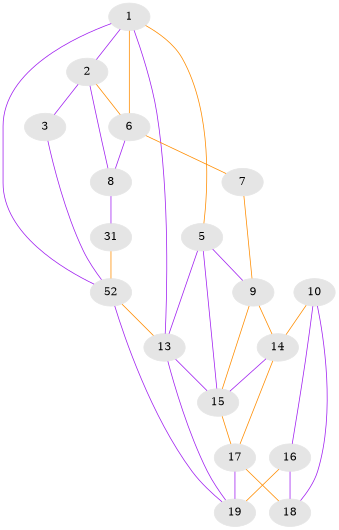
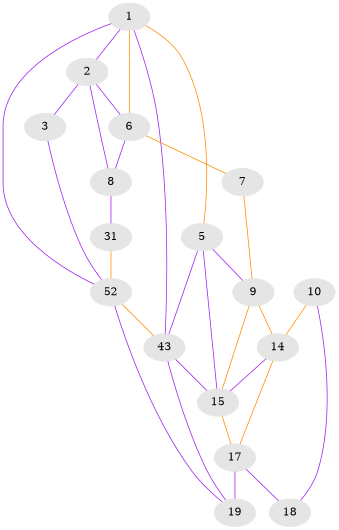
  graph {
    node [color=gray90 style=filled]
    edge [color=purple weight=1.0]
    1
    2
    5
    6
    n5 [label=52]
-   13
+   13 [label=43]
    3
    8
    9
    15
    7
    19
    n13 [label=31]
    14
    17
    10
-   16
    18
    1 -- 2
    1 -- 5 [color=darkorange]
    1 -- 6 [color=darkorange]
    1 -- n5
    1 -- 13
-   2 -- 6 [color=darkorange]
+   2 -- 6
    2 -- 3
    2 -- 8
    5 -- 13
    5 -- 9
    5 -- 15
    6 -- 8
    6 -- 7 [color=darkorange weight=2.0]
    n5 -- 13 [color=darkorange weight=2.0]
    n5 -- 19
    13 -- 15 [weight=2.0]
    13 -- 19
    3 -- n5
    8 -- n13 [weight=2.0]
    9 -- 15 [color=darkorange]
    9 -- 14 [color=darkorange weight=2.0]
    15 -- 17 [color=darkorange]
    7 -- 9 [color=darkorange]
    n13 -- n5 [color=darkorange weight=2.0]
    14 -- 15
    14 -- 17 [color=darkorange]
    17 -- 19
-   17 -- 18 [color=darkorange]
+   17 -- 18
    10 -- 14 [color=darkorange weight=2.0]
-   10 -- 16
    10 -- 18
-   16 -- 19 [color=darkorange weight=2.0]
-   16 -- 18
  }
